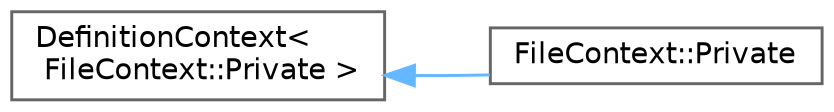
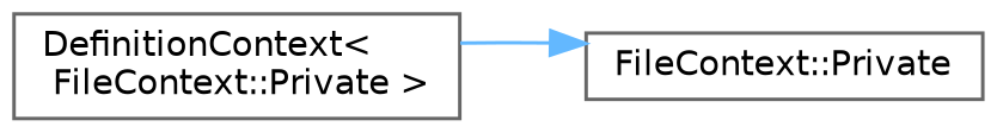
  digraph {
    rankdir=LR
    node [color=grey40 fillcolor=white fontname=Helvetica fontsize=10 shape=box style=filled]
    n1 [height=0.2 label="DefinitionContext\<\l FileContext::Private \>" width=0.4]
    n2 [height=0.2 label="FileContext::Private" width=0.4]
-   n1 -> n2 [color=steelblue1 dir=back fontname=Helvetica fontsize=10 labelfontname=Helvetica labelfontsize=10 style=solid]
+   n2 -> n1 [color=steelblue1 dir=back fontname=Helvetica fontsize=10 labelfontname=Helvetica labelfontsize=10 style=solid]
  }
